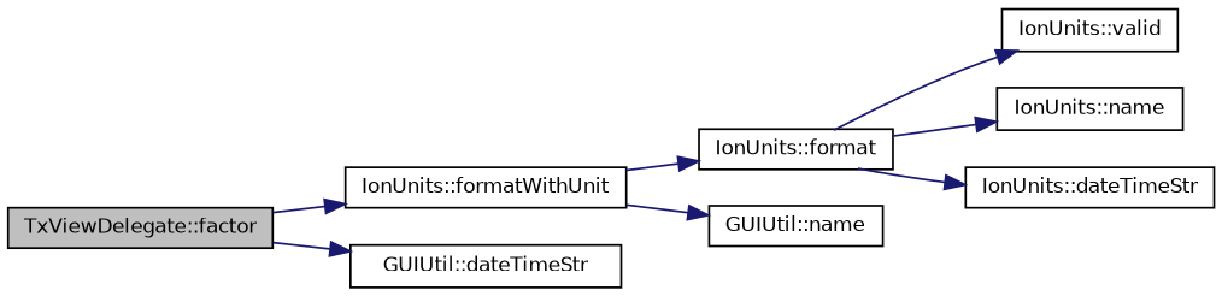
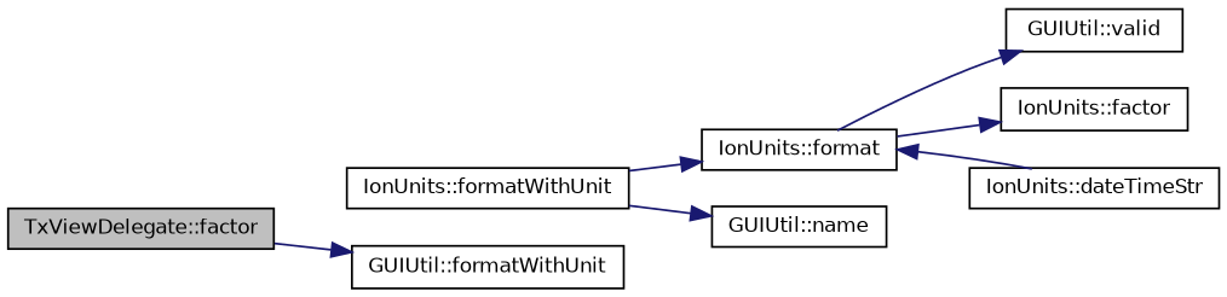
  digraph {
    rankdir=LR
    node [color=black fillcolor=white fontname=Helvetica fontsize=10 shape=record style=filled]
    edge [color=midnightblue fontname=Helvetica fontsize=10 labelfontname=Helvetica labelfontsize=10 style=solid]
    n1 [fillcolor=grey75 fontcolor=black height=0.2 label="TxViewDelegate::factor" width=0.4]
    n2 [height=0.2 label="IonUnits::formatWithUnit" width=0.4]
-   n3 [height=0.2 label="GUIUtil::dateTimeStr" width=0.4]
+   n3 [height=0.2 label="GUIUtil::formatWithUnit" width=0.4]
    n4 [height=0.2 label="IonUnits::format" width=0.4]
    n5 [height=0.2 label="GUIUtil::name" width=0.4]
-   n6 [height=0.2 label="IonUnits::valid" width=0.4]
-   n7 [height=0.2 label="IonUnits::name" width=0.4]
+   n6 [height=0.2 label="GUIUtil::valid" width=0.4]
+   n7 [height=0.2 label="IonUnits::factor" width=0.4]
    n8 [height=0.2 label="IonUnits::dateTimeStr" width=0.4]
-   n1 -> n2
    n1 -> n3
    n2 -> n4
    n2 -> n5
    n4 -> n6
    n4 -> n7
-   n4 -> n8
+   n8 -> n4
  }
